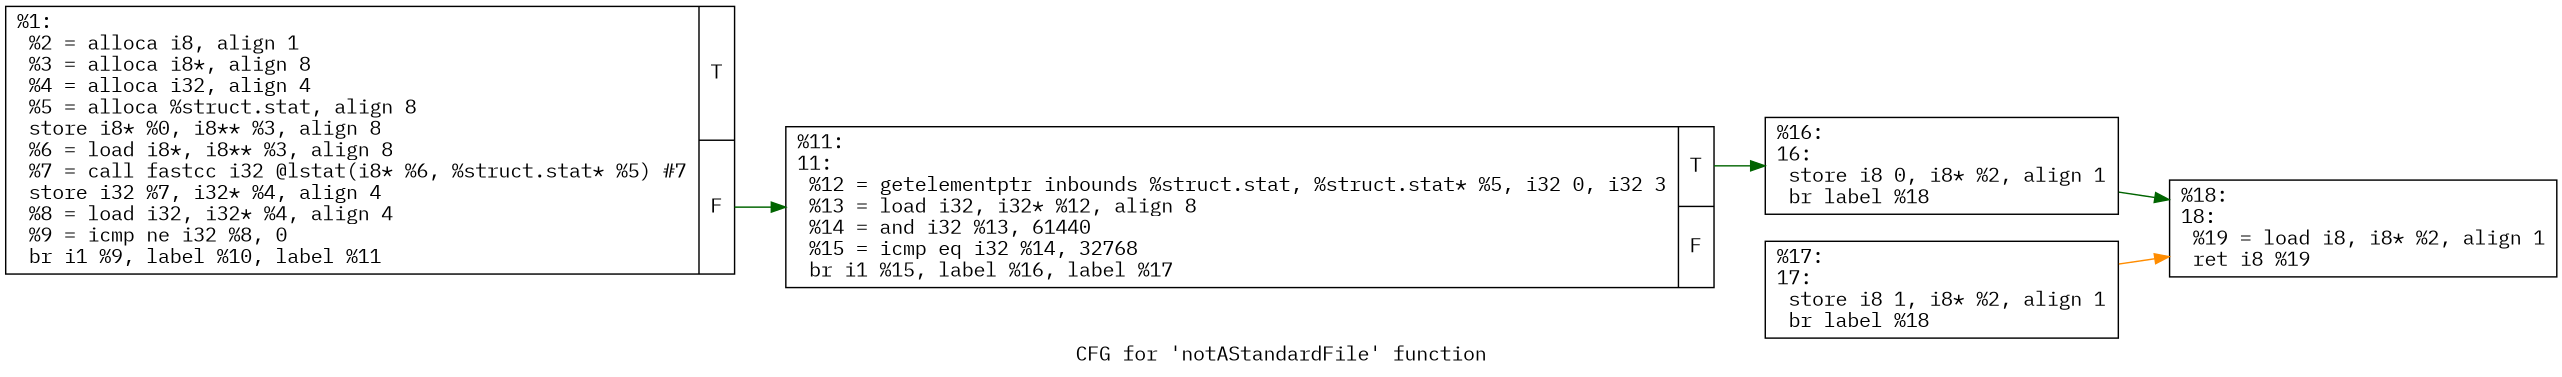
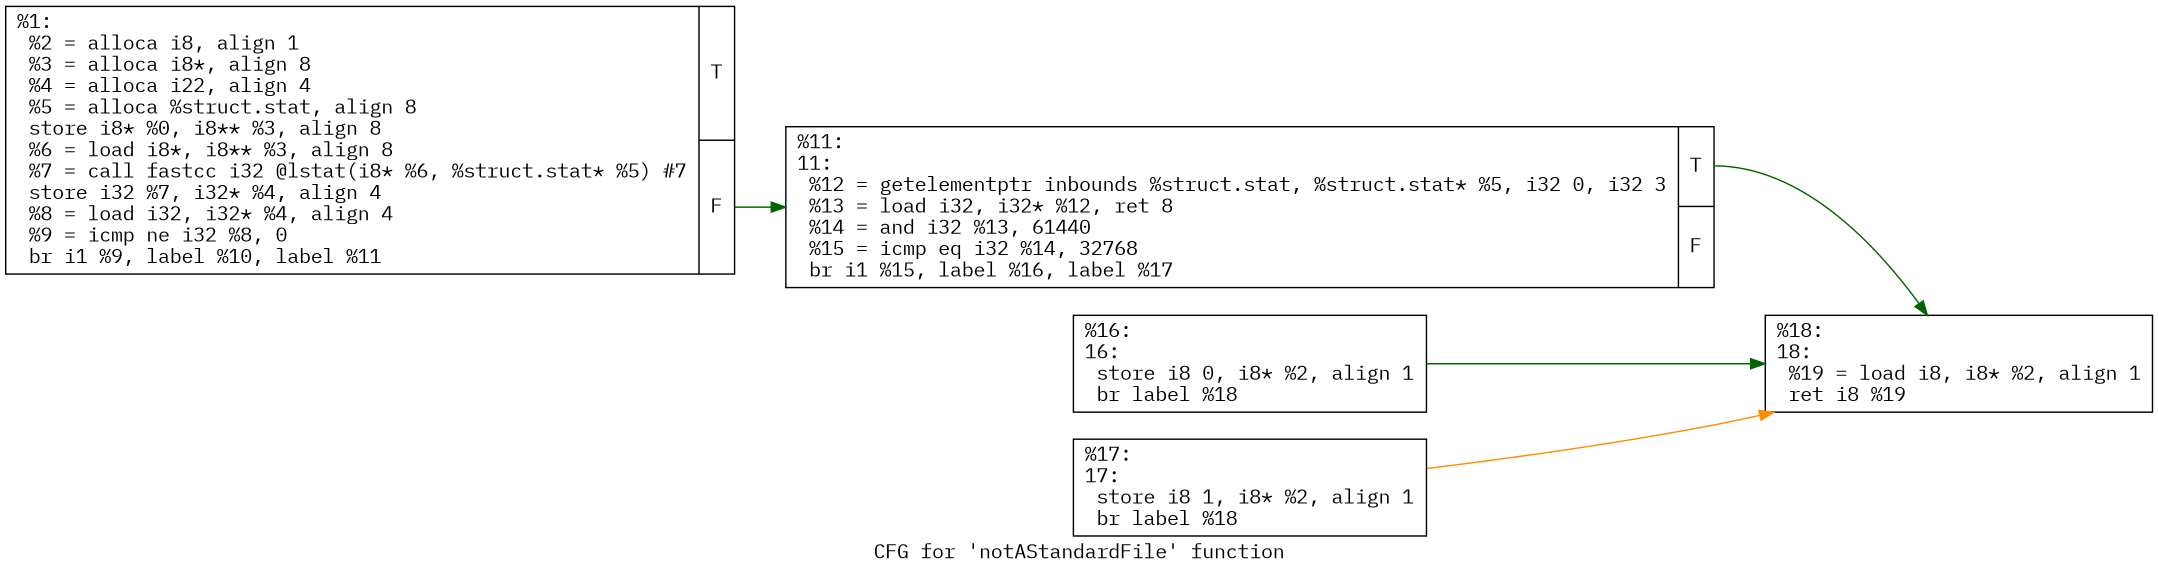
  digraph {
    fontname="IBM Plex Mono"
    label="CFG for 'notAStandardFile' function"
    rankdir=LR
    node [fontname="IBM Plex Mono" shape=record]
    edge [color=darkgreen fontname="IBM Plex Mono"]
-   n1 [label="{%1:\l  %2 = alloca i8, align 1\l  %3 = alloca i8*, align 8\l  %4 = alloca i32, align 4\l  %5 = alloca %struct.stat, align 8\l  store i8* %0, i8** %3, align 8\l  %6 = load i8*, i8** %3, align 8\l  %7 = call fastcc i32 @lstat(i8* %6, %struct.stat* %5) #7\l  store i32 %7, i32* %4, align 4\l  %8 = load i32, i32* %4, align 4\l  %9 = icmp ne i32 %8, 0\l  br i1 %9, label %10, label %11\l|{<s0>T|<s1>F}}"]
-   n2 [label="{%11:\l11:                                               \l  %12 = getelementptr inbounds %struct.stat, %struct.stat* %5, i32 0, i32 3\l  %13 = load i32, i32* %12, align 8\l  %14 = and i32 %13, 61440\l  %15 = icmp eq i32 %14, 32768\l  br i1 %15, label %16, label %17\l|{<s0>T|<s1>F}}"]
+   n1 [label="{%1:\l  %2 = alloca i8, align 1\l  %3 = alloca i8*, align 8\l  %4 = alloca i22, align 4\l  %5 = alloca %struct.stat, align 8\l  store i8* %0, i8** %3, align 8\l  %6 = load i8*, i8** %3, align 8\l  %7 = call fastcc i32 @lstat(i8* %6, %struct.stat* %5) #7\l  store i32 %7, i32* %4, align 4\l  %8 = load i32, i32* %4, align 4\l  %9 = icmp ne i32 %8, 0\l  br i1 %9, label %10, label %11\l|{<s0>T|<s1>F}}"]
+   n2 [label="{%11:\l11:                                               \l  %12 = getelementptr inbounds %struct.stat, %struct.stat* %5, i32 0, i32 3\l  %13 = load i32, i32* %12, ret 8\l  %14 = and i32 %13, 61440\l  %15 = icmp eq i32 %14, 32768\l  br i1 %15, label %16, label %17\l|{<s0>T|<s1>F}}"]
    n3 [label="{%16:\l16:                                               \l  store i8 0, i8* %2, align 1\l  br label %18\l}"]
    n4 [label="{%18:\l18:                                               \l  %19 = load i8, i8* %2, align 1\l  ret i8 %19\l}"]
    n5 [label="{%17:\l17:                                               \l  store i8 1, i8* %2, align 1\l  br label %18\l}"]
    n1 -> n2 [tailport=s1]
-   n2 -> n3 [tailport=s0]
+   n2 -> n4 [tailport=s0]
    n3 -> n4
    n5 -> n4 [color=darkorange]
  }
